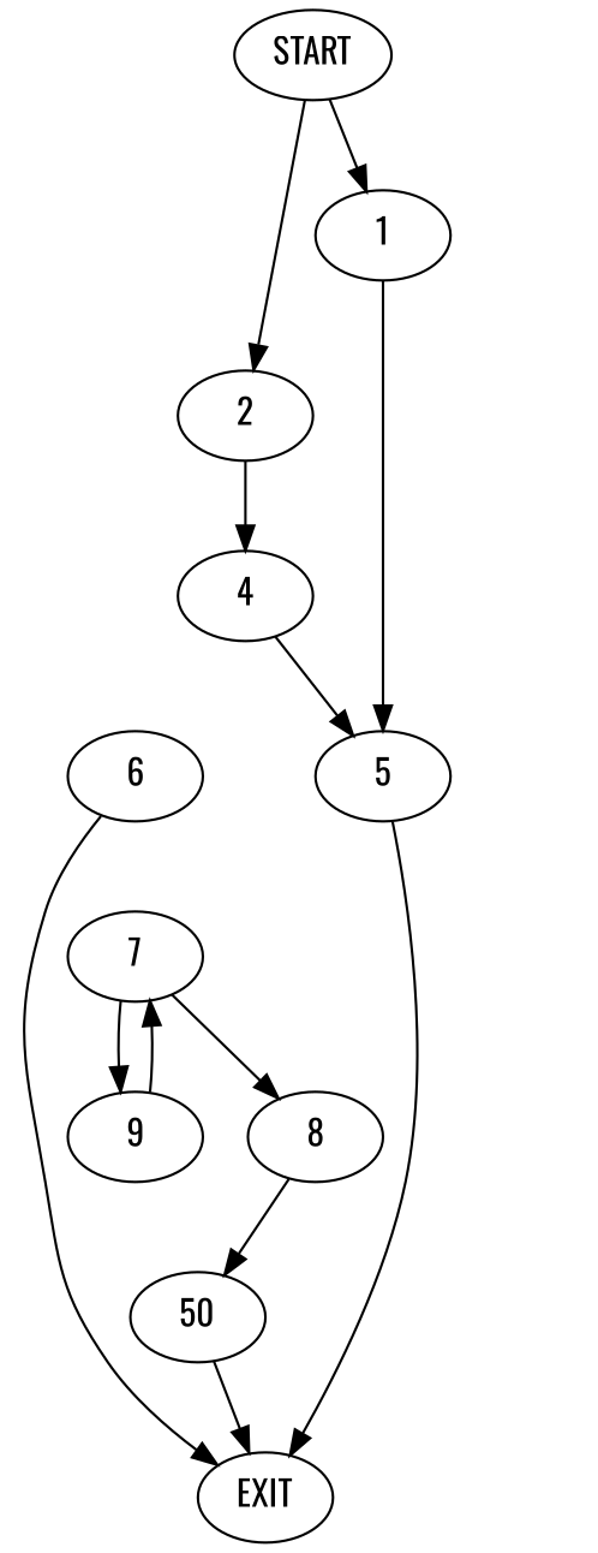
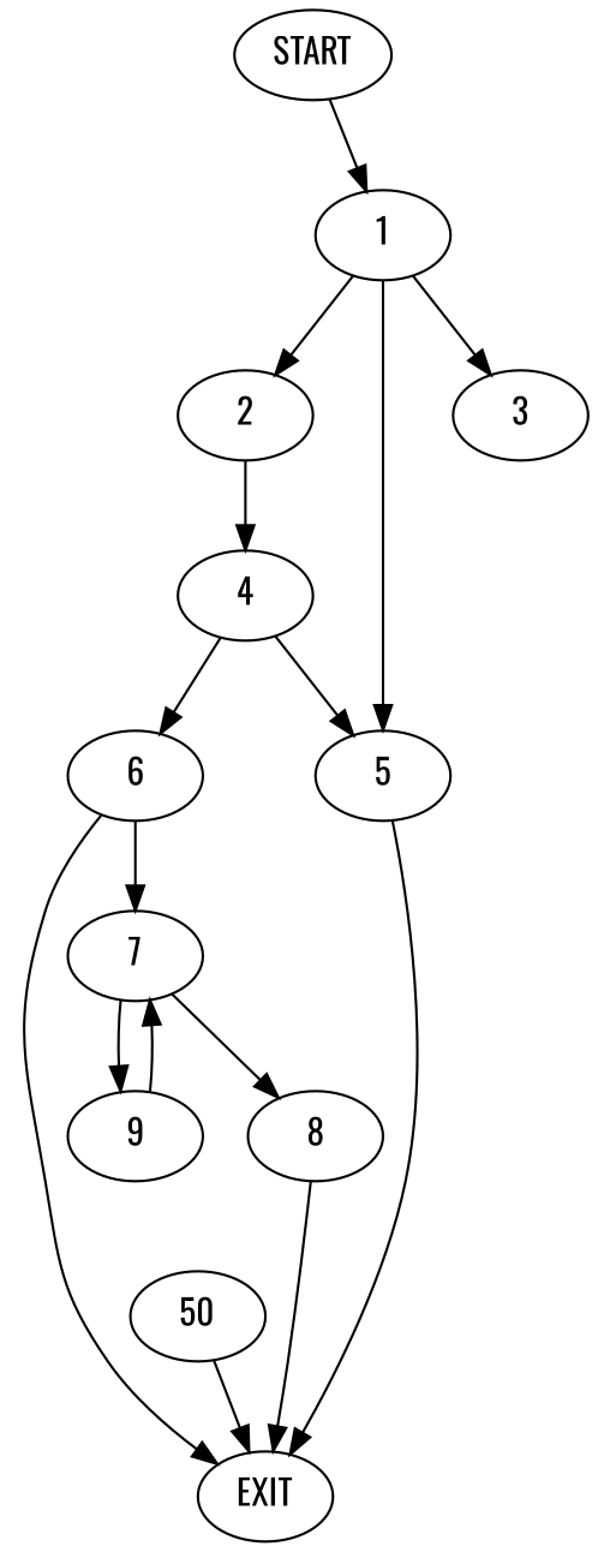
  digraph {
    fontname=Oswald
    node [fontname=Oswald]
    edge [fontname=Oswald]
    n1 [label=START]
    1
    2
+   3
    5
    n6 [label=EXIT]
    4
    6
    7
    8
    9
    n12 [label=50]
    n1 -> 1
-   n1 -> 2
+   1 -> 2
+   1 -> 3
    1 -> 5
    2 -> 4
    5 -> n6
    4 -> 5
+   4 -> 6
    6 -> n6
+   6 -> 7
    7 -> 8
    7 -> 9
-   8 -> n12
+   8 -> n6
    9 -> 7
    n12 -> n6
  }
